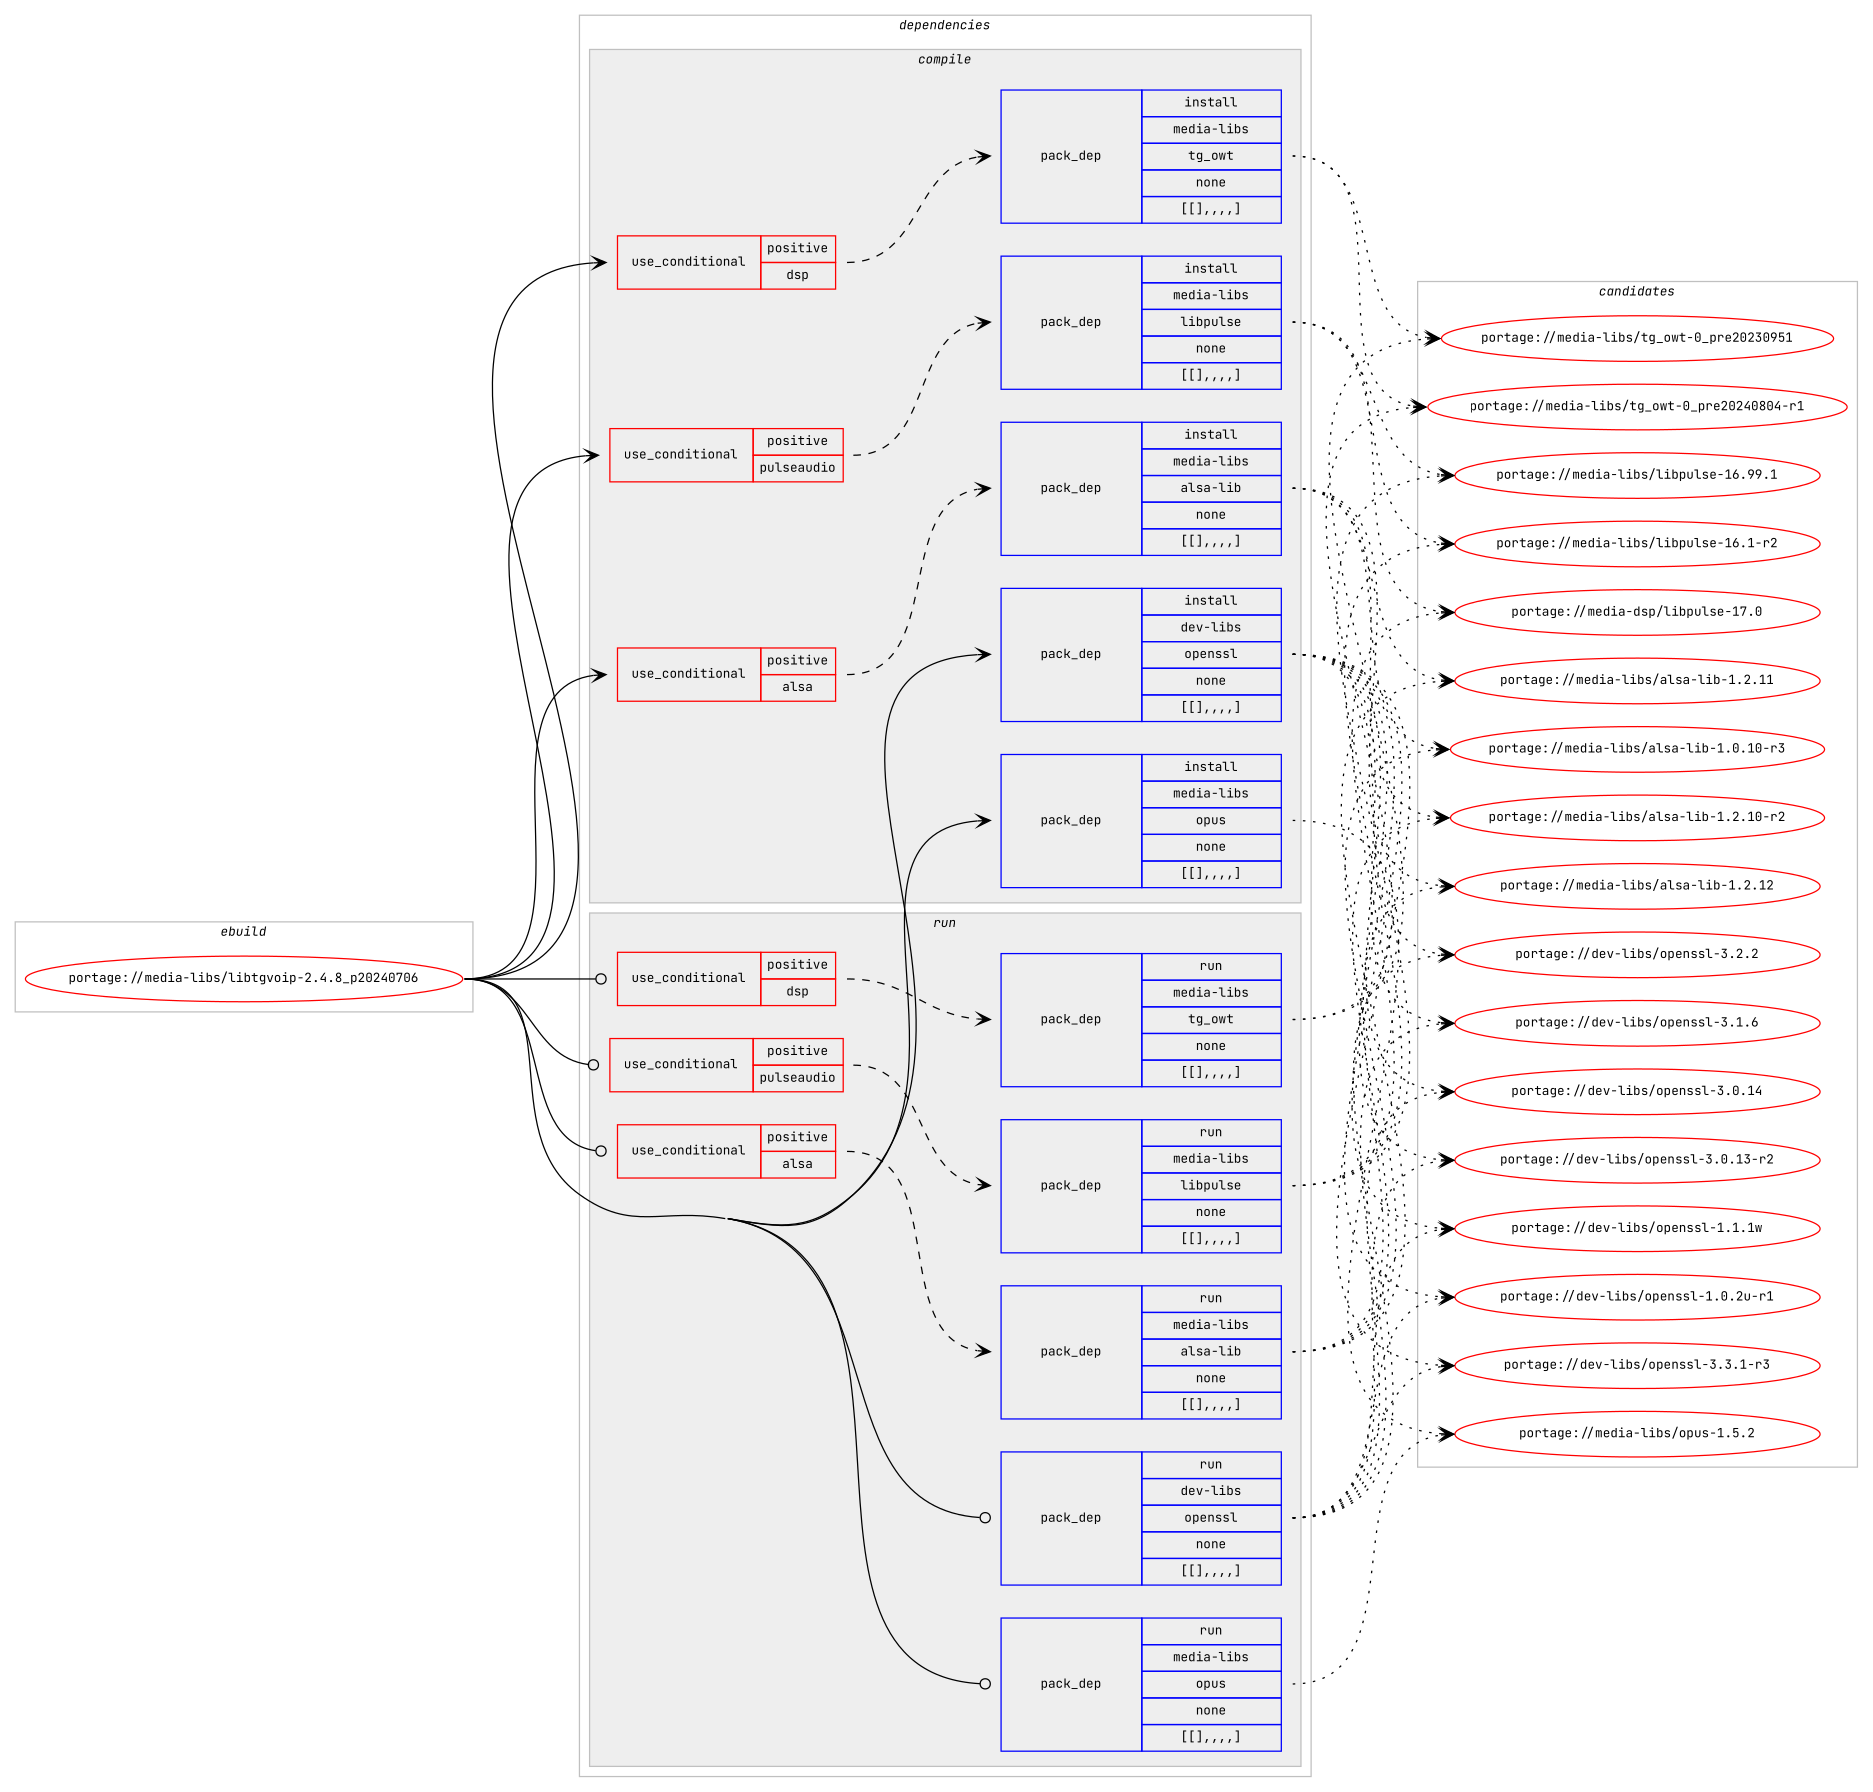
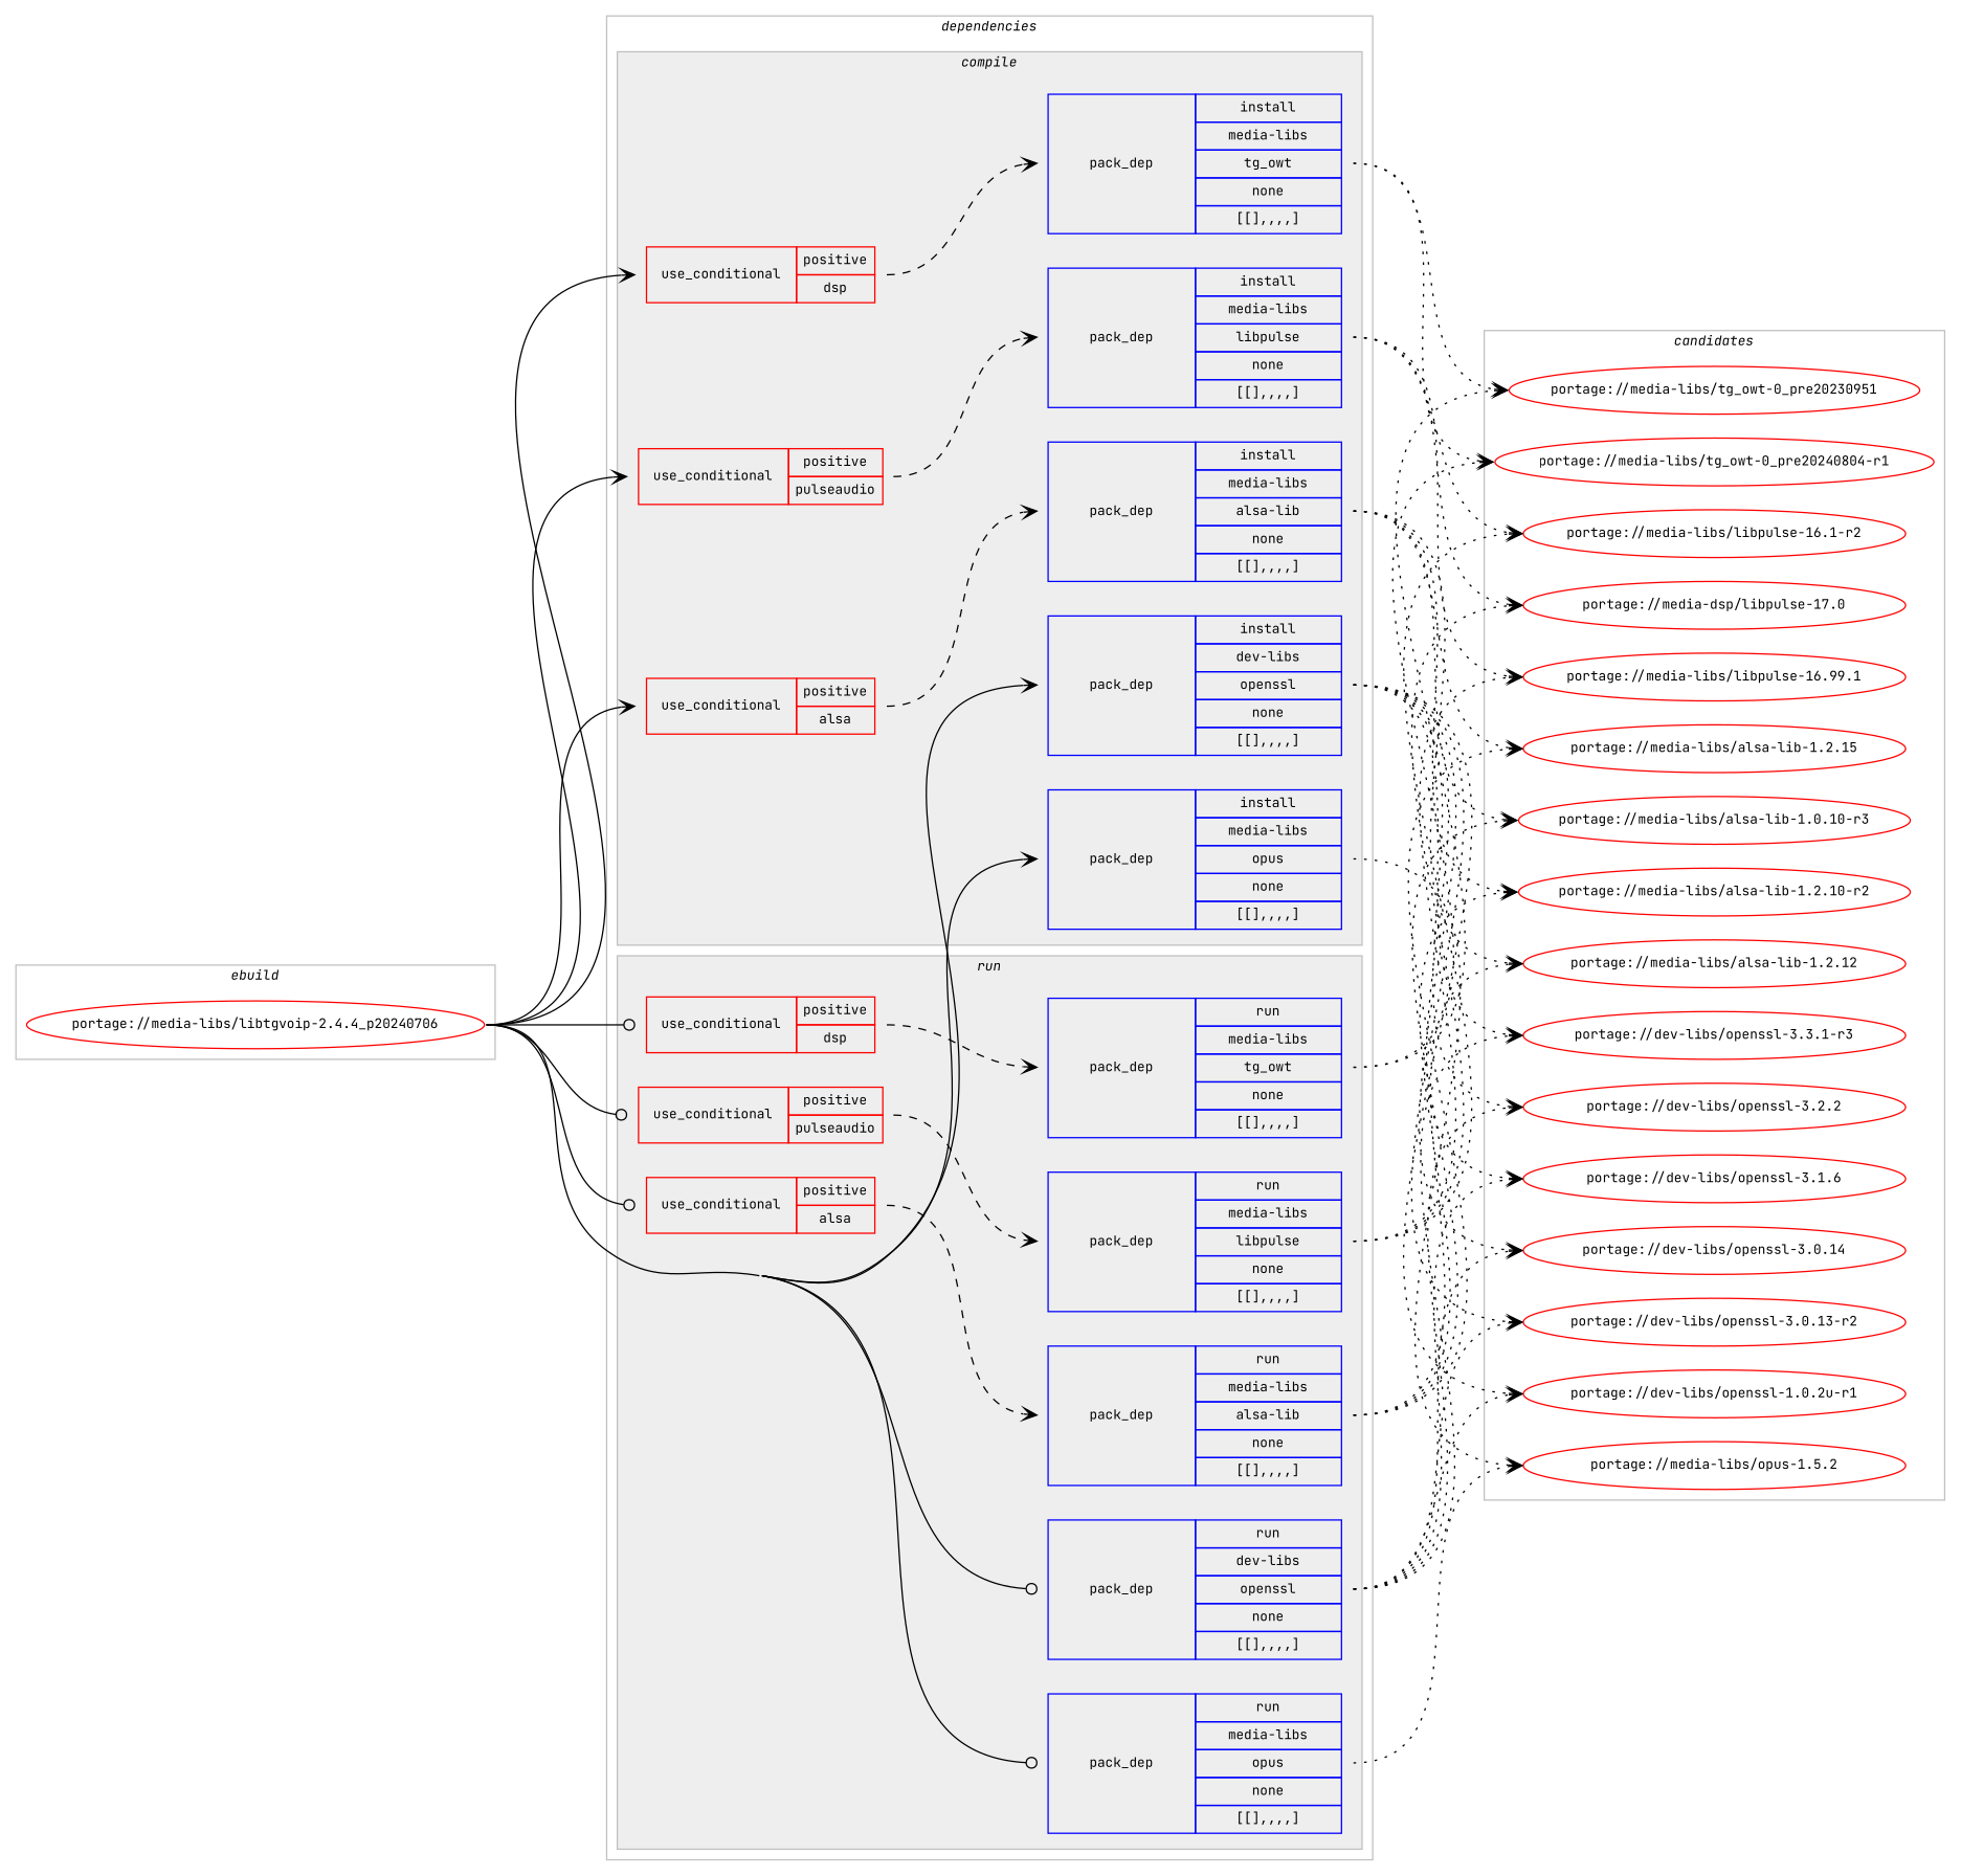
  digraph {
    compound=true
    concentrate=true
    fontname="JetBrains Mono"
    fontsize=10
    newrank=true
    rankdir=LR
    ranksep=1.5
    node [color=red fontname="JetBrains Mono" fontsize=10]
    edge [arrowhead=vee fontname="JetBrains Mono" headport=w style=dotted tailport=e weight=100]
-   n1 [label="portage://media-libs/libtgvoip-2.4.8_p20240706" width=4]
+   n1 [label="portage://media-libs/libtgvoip-2.4.4_p20240706" width=4]
    n2 [color=blue label=<<TABLE BORDER="0" CELLBORDER="1" CELLSPACING="0" CELLPADDING="4" WIDTH="220"><TR><TD ROWSPAN="6" CELLPADDING="30">pack_dep</TD></TR><TR><TD WIDTH="110">install</TD></TR><TR><TD>media-libs</TD></TR><TR><TD>alsa-lib</TD></TR><TR><TD>none</TD></TR><TR><TD>[[],,,,]</TD></TR></TABLE>> shape=none]
    n3 [label=<<TABLE BORDER="0" CELLBORDER="1" CELLSPACING="0" CELLPADDING="4"><TR><TD ROWSPAN="3" CELLPADDING="10">use_conditional</TD></TR><TR><TD>positive</TD></TR><TR><TD>alsa</TD></TR></TABLE>> shape=none]
    n4 [color=blue label=<<TABLE BORDER="0" CELLBORDER="1" CELLSPACING="0" CELLPADDING="4" WIDTH="220"><TR><TD ROWSPAN="6" CELLPADDING="30">pack_dep</TD></TR><TR><TD WIDTH="110">install</TD></TR><TR><TD>media-libs</TD></TR><TR><TD>tg_owt</TD></TR><TR><TD>none</TD></TR><TR><TD>[[],,,,]</TD></TR></TABLE>> shape=none]
    n5 [label=<<TABLE BORDER="0" CELLBORDER="1" CELLSPACING="0" CELLPADDING="4"><TR><TD ROWSPAN="3" CELLPADDING="10">use_conditional</TD></TR><TR><TD>positive</TD></TR><TR><TD>dsp</TD></TR></TABLE>> shape=none]
    n6 [color=blue label=<<TABLE BORDER="0" CELLBORDER="1" CELLSPACING="0" CELLPADDING="4" WIDTH="220"><TR><TD ROWSPAN="6" CELLPADDING="30">pack_dep</TD></TR><TR><TD WIDTH="110">install</TD></TR><TR><TD>media-libs</TD></TR><TR><TD>libpulse</TD></TR><TR><TD>none</TD></TR><TR><TD>[[],,,,]</TD></TR></TABLE>> shape=none]
    n7 [label=<<TABLE BORDER="0" CELLBORDER="1" CELLSPACING="0" CELLPADDING="4"><TR><TD ROWSPAN="3" CELLPADDING="10">use_conditional</TD></TR><TR><TD>positive</TD></TR><TR><TD>pulseaudio</TD></TR></TABLE>> shape=none]
    n8 [color=blue label=<<TABLE BORDER="0" CELLBORDER="1" CELLSPACING="0" CELLPADDING="4" WIDTH="220"><TR><TD ROWSPAN="6" CELLPADDING="30">pack_dep</TD></TR><TR><TD WIDTH="110">install</TD></TR><TR><TD>dev-libs</TD></TR><TR><TD>openssl</TD></TR><TR><TD>none</TD></TR><TR><TD>[[],,,,]</TD></TR></TABLE>> shape=none]
    n9 [color=blue label=<<TABLE BORDER="0" CELLBORDER="1" CELLSPACING="0" CELLPADDING="4" WIDTH="220"><TR><TD ROWSPAN="6" CELLPADDING="30">pack_dep</TD></TR><TR><TD WIDTH="110">install</TD></TR><TR><TD>media-libs</TD></TR><TR><TD>opus</TD></TR><TR><TD>none</TD></TR><TR><TD>[[],,,,]</TD></TR></TABLE>> shape=none]
    n10 [color=blue label=<<TABLE BORDER="0" CELLBORDER="1" CELLSPACING="0" CELLPADDING="4" WIDTH="220"><TR><TD ROWSPAN="6" CELLPADDING="30">pack_dep</TD></TR><TR><TD WIDTH="110">run</TD></TR><TR><TD>media-libs</TD></TR><TR><TD>alsa-lib</TD></TR><TR><TD>none</TD></TR><TR><TD>[[],,,,]</TD></TR></TABLE>> shape=none]
    n11 [label=<<TABLE BORDER="0" CELLBORDER="1" CELLSPACING="0" CELLPADDING="4"><TR><TD ROWSPAN="3" CELLPADDING="10">use_conditional</TD></TR><TR><TD>positive</TD></TR><TR><TD>alsa</TD></TR></TABLE>> shape=none]
    n12 [color=blue label=<<TABLE BORDER="0" CELLBORDER="1" CELLSPACING="0" CELLPADDING="4" WIDTH="220"><TR><TD ROWSPAN="6" CELLPADDING="30">pack_dep</TD></TR><TR><TD WIDTH="110">run</TD></TR><TR><TD>media-libs</TD></TR><TR><TD>tg_owt</TD></TR><TR><TD>none</TD></TR><TR><TD>[[],,,,]</TD></TR></TABLE>> shape=none]
    n13 [label=<<TABLE BORDER="0" CELLBORDER="1" CELLSPACING="0" CELLPADDING="4"><TR><TD ROWSPAN="3" CELLPADDING="10">use_conditional</TD></TR><TR><TD>positive</TD></TR><TR><TD>dsp</TD></TR></TABLE>> shape=none]
    n14 [color=blue label=<<TABLE BORDER="0" CELLBORDER="1" CELLSPACING="0" CELLPADDING="4" WIDTH="220"><TR><TD ROWSPAN="6" CELLPADDING="30">pack_dep</TD></TR><TR><TD WIDTH="110">run</TD></TR><TR><TD>media-libs</TD></TR><TR><TD>libpulse</TD></TR><TR><TD>none</TD></TR><TR><TD>[[],,,,]</TD></TR></TABLE>> shape=none]
    n15 [label=<<TABLE BORDER="0" CELLBORDER="1" CELLSPACING="0" CELLPADDING="4"><TR><TD ROWSPAN="3" CELLPADDING="10">use_conditional</TD></TR><TR><TD>positive</TD></TR><TR><TD>pulseaudio</TD></TR></TABLE>> shape=none]
    n16 [color=blue label=<<TABLE BORDER="0" CELLBORDER="1" CELLSPACING="0" CELLPADDING="4" WIDTH="220"><TR><TD ROWSPAN="6" CELLPADDING="30">pack_dep</TD></TR><TR><TD WIDTH="110">run</TD></TR><TR><TD>dev-libs</TD></TR><TR><TD>openssl</TD></TR><TR><TD>none</TD></TR><TR><TD>[[],,,,]</TD></TR></TABLE>> shape=none]
    n17 [color=blue label=<<TABLE BORDER="0" CELLBORDER="1" CELLSPACING="0" CELLPADDING="4" WIDTH="220"><TR><TD ROWSPAN="6" CELLPADDING="30">pack_dep</TD></TR><TR><TD WIDTH="110">run</TD></TR><TR><TD>media-libs</TD></TR><TR><TD>opus</TD></TR><TR><TD>none</TD></TR><TR><TD>[[],,,,]</TD></TR></TABLE>> shape=none]
    n18 [label="portage://media-libs/alsa-lib-1.2.12" width=4]
-   n19 [label="portage://media-libs/alsa-lib-1.2.11" width=4]
+   n19 [label="portage://media-libs/alsa-lib-1.2.15" width=4]
    n20 [label="portage://media-libs/alsa-lib-1.0.10-r3" width=4]
    n21 [label="portage://media-libs/alsa-lib-1.2.10-r2" width=4]
    n22 [label="portage://media-libs/tg_owt-0_pre20240804-r1" width=4]
    n23 [label="portage://media-libs/tg_owt-0_pre20230951" width=4]
    n24 [label="portage://media-dsp/libpulse-17.0" width=4]
    n25 [label="portage://media-libs/libpulse-16.99.1" width=4]
    n26 [label="portage://media-libs/libpulse-16.1-r2" width=4]
    n27 [label="portage://dev-libs/openssl-3.3.1-r3" width=4]
    n28 [label="portage://dev-libs/openssl-3.2.2" width=4]
    n29 [label="portage://dev-libs/openssl-3.1.6" width=4]
    n30 [label="portage://dev-libs/openssl-3.0.14" width=4]
    n31 [label="portage://dev-libs/openssl-3.0.13-r2" width=4]
-   n32 [label="portage://dev-libs/openssl-1.1.1w" width=4]
    n33 [label="portage://dev-libs/openssl-1.0.2u-r1" width=4]
    n34 [label="portage://media-libs/opus-1.5.2" width=4]
    subgraph cluster_1 {
      color=gray
      label=<<i>ebuild</i>>
      n1
    }
    subgraph cluster_2 {
      color=gray
      label=<<i>dependencies</i>>
      subgraph cluster_3 {
        color=gray
        fillcolor="#eeeeee"
        label=<<i>compile</i>>
        style=filled
        subgraph sub_4 {
          color=gray
          fillcolor="#eeeeee"
          label=<<i>compile</i>>
          style=filled
          n3
          subgraph sub_5 {
            color=gray
            fillcolor="#eeeeee"
            label=<<i>compile</i>>
            style=filled
            n2
          }
        }
        subgraph sub_6 {
          color=gray
          fillcolor="#eeeeee"
          label=<<i>compile</i>>
          style=filled
          n5
          subgraph sub_7 {
            color=gray
            fillcolor="#eeeeee"
            label=<<i>compile</i>>
            style=filled
            n4
          }
        }
        subgraph sub_8 {
          color=gray
          fillcolor="#eeeeee"
          label=<<i>compile</i>>
          style=filled
          n7
          subgraph sub_9 {
            color=gray
            fillcolor="#eeeeee"
            label=<<i>compile</i>>
            style=filled
            n6
          }
        }
        subgraph sub_10 {
          color=gray
          fillcolor="#eeeeee"
          label=<<i>compile</i>>
          style=filled
          n8
        }
        subgraph sub_11 {
          color=gray
          fillcolor="#eeeeee"
          label=<<i>compile</i>>
          style=filled
          n9
        }
      }
      subgraph cluster_12 {
        color=gray
        fillcolor="#eeeeee"
        label=<<i>compile and run</i>>
        style=filled
      }
      subgraph cluster_13 {
        color=gray
        fillcolor="#eeeeee"
        label=<<i>run</i>>
        style=filled
        subgraph sub_14 {
          color=gray
          fillcolor="#eeeeee"
          label=<<i>run</i>>
          style=filled
          n11
          subgraph sub_15 {
            color=gray
            fillcolor="#eeeeee"
            label=<<i>run</i>>
            style=filled
            n10
          }
        }
        subgraph sub_16 {
          color=gray
          fillcolor="#eeeeee"
          label=<<i>run</i>>
          style=filled
          n13
          subgraph sub_17 {
            color=gray
            fillcolor="#eeeeee"
            label=<<i>run</i>>
            style=filled
            n12
          }
        }
        subgraph sub_18 {
          color=gray
          fillcolor="#eeeeee"
          label=<<i>run</i>>
          style=filled
          n15
          subgraph sub_19 {
            color=gray
            fillcolor="#eeeeee"
            label=<<i>run</i>>
            style=filled
            n14
          }
        }
        subgraph sub_20 {
          color=gray
          fillcolor="#eeeeee"
          label=<<i>run</i>>
          style=filled
          n16
        }
        subgraph sub_21 {
          color=gray
          fillcolor="#eeeeee"
          label=<<i>run</i>>
          style=filled
          n17
        }
      }
    }
    subgraph cluster_22 {
      color=gray
      label=<<i>candidates</i>>
      rank=same
      subgraph sub_23 {
        color=black
        label=<<i>candidates</i>>
        nodesep=1
        rank=same
        n18
        n19
        n20
        n21
      }
      subgraph sub_24 {
        color=black
        label=<<i>candidates</i>>
        nodesep=1
        rank=same
        n22
        n23
      }
      subgraph sub_25 {
        color=black
        label=<<i>candidates</i>>
        nodesep=1
        rank=same
        n24
        n25
        n26
      }
      subgraph sub_26 {
        color=black
        label=<<i>candidates</i>>
        nodesep=1
        rank=same
        n27
        n28
        n29
        n30
        n31
-       n32
        n33
      }
      subgraph sub_27 {
        color=black
        label=<<i>candidates</i>>
        nodesep=1
        rank=same
        n34
      }
      subgraph sub_28 {
        color=black
        label=<<i>candidates</i>>
        nodesep=1
        rank=same
        n18
        n19
        n20
        n21
      }
      subgraph sub_29 {
        color=black
        label=<<i>candidates</i>>
        nodesep=1
        rank=same
        n22
        n23
      }
      subgraph sub_30 {
        color=black
        label=<<i>candidates</i>>
        nodesep=1
        rank=same
        n24
        n25
        n26
      }
      subgraph sub_31 {
        color=black
        label=<<i>candidates</i>>
        nodesep=1
        rank=same
        n27
        n28
        n29
        n30
        n31
-       n32
        n33
      }
      subgraph sub_32 {
        color=black
        label=<<i>candidates</i>>
        nodesep=1
        rank=same
        n34
      }
    }
    n1 -> n3 [style=solid weight=20]
    n1 -> n5 [style=solid weight=20]
    n1 -> n7 [style=solid weight=20]
    n1 -> n8 [style=solid weight=20]
    n1 -> n9 [style=solid weight=20]
    n1 -> n11 [arrowhead=odot style=solid weight=20]
    n1 -> n13 [arrowhead=odot style=solid weight=20]
    n1 -> n15 [arrowhead=odot style=solid weight=20]
    n1 -> n16 [arrowhead=odot style=solid weight=20]
    n1 -> n17 [arrowhead=odot style=solid weight=20]
    n2 -> n18
    n2 -> n19
    n2 -> n20
    n2 -> n21
    n3 -> n2 [style=dashed weight=20]
    n4 -> n22
    n4 -> n23
    n5 -> n4 [style=dashed weight=20]
    n6 -> n24
    n6 -> n25
    n6 -> n26
    n7 -> n6 [style=dashed weight=20]
    n8 -> n27
    n8 -> n28
    n8 -> n29
    n8 -> n30
    n8 -> n31
-   n8 -> n32
    n8 -> n33
    n9 -> n34
    n10 -> n18
    n10 -> n19
    n10 -> n20
    n10 -> n21
    n11 -> n10 [style=dashed weight=20]
    n12 -> n22
    n12 -> n23
    n13 -> n12 [style=dashed weight=20]
    n14 -> n24
    n14 -> n25
    n14 -> n26
    n15 -> n14 [style=dashed weight=20]
    n16 -> n27
    n16 -> n28
    n16 -> n29
    n16 -> n30
    n16 -> n31
-   n16 -> n32
    n16 -> n33
    n17 -> n34
  }
